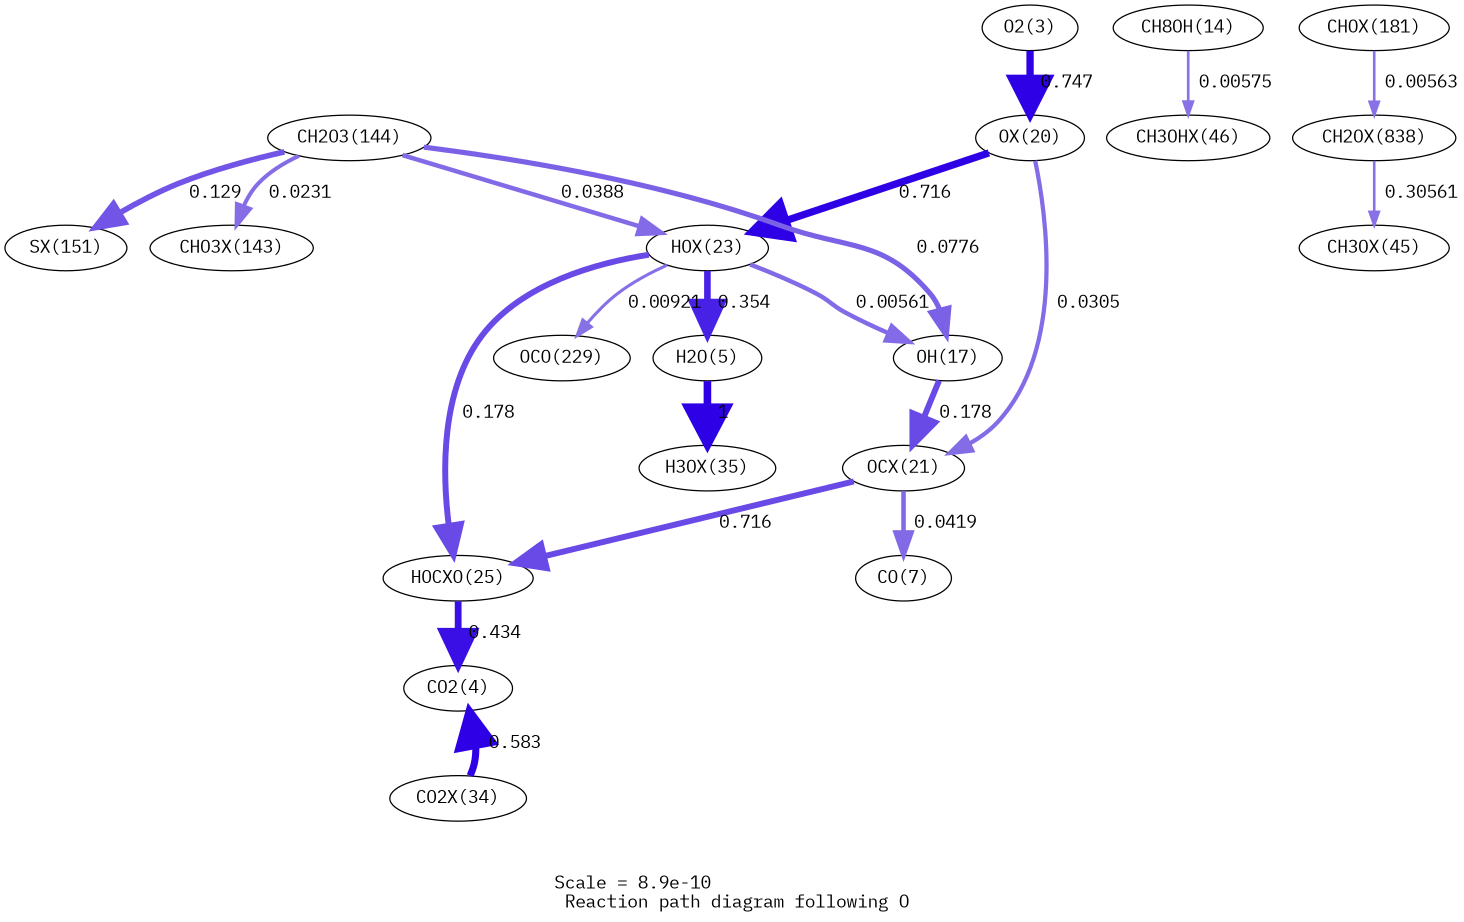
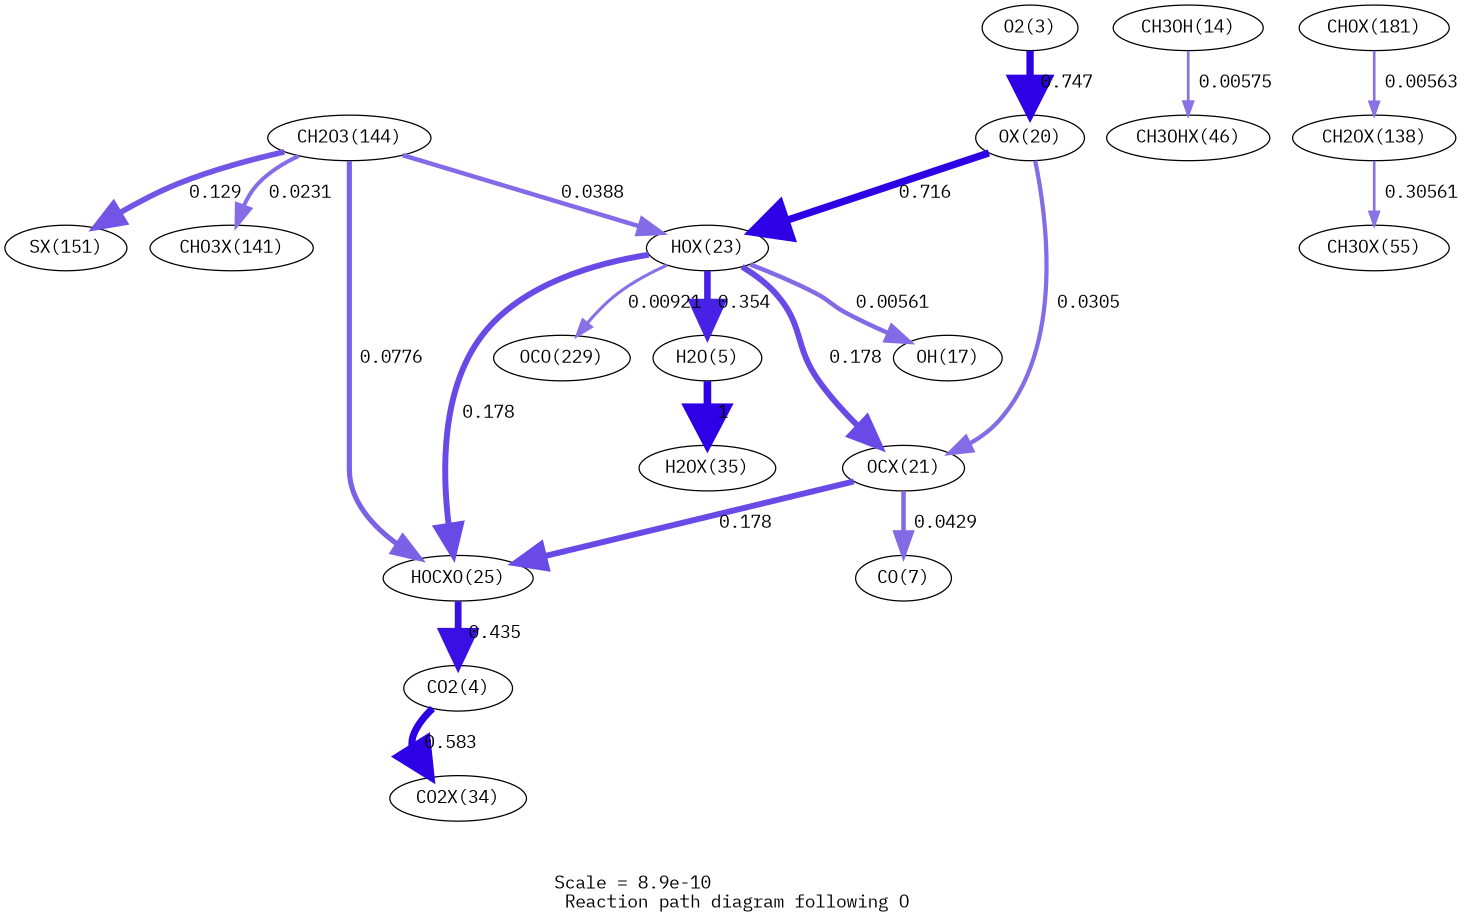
  digraph {
    fontname="IBM Plex Mono"
    label="Scale = 8.9e-10\l Reaction path diagram following O"
    node [fontname="IBM Plex Mono"]
    edge [arrowsize=2.35 color="0.7, 0.678, 0.9" fontname="IBM Plex Mono" penwidth=4.7]
    n1 [label="O2(3)"]
    n2 [label="OX(20)"]
    n3 [label="HOX(23)"]
    n4 [label="OCX(21)"]
    n5 [label="OH(17)"]
    n6 [label="H2O(5)"]
    n7 [label="HOCXO(25)"]
    n8 [label="OCO(229)"]
    n9 [label="CO(7)"]
-   n10 [label="H3OX(35)"]
+   n10 [label="H2OX(35)"]
    n11 [label="CO2(4)"]
    n12 [label="CO2X(34)"]
    n13 [label="CH2O3(144)"]
    n14 [label="SX(151)"]
-   n15 [label="CHO3X(143)"]
-   n16 [label="CH8OH(14)"]
+   n15 [label="CHO3X(141)"]
+   n16 [label="CH3OH(14)"]
    n17 [label="CH3OHX(46)"]
-   n18 [label="CH3OX(45)"]
-   n19 [label="CH2OX(838)"]
+   n18 [label="CH3OX(55)"]
+   n19 [label="CH2OX(138)"]
    n20 [label="CHOX(181)"]
    n1 -> n2 [arrowsize=2.89 color="0.7, 1.25, 0.9" label=" 0.747" penwidth=5.78]
    n2 -> n3 [arrowsize=2.87 color="0.7, 1.22, 0.9" label=" 0.716" penwidth=5.75]
    n2 -> n4 [arrowsize=1.68 color="0.7, 0.53, 0.9" label=" 0.0305" penwidth=3.36]
-   n5 -> n4 [label=" 0.178"]
+   n3 -> n4 [label=" 0.178"]
    n3 -> n5 [arrowsize=1.75 color="0.7, 0.537, 0.9" label=" 0.00561" penwidth=3.51]
    n3 -> n6 [arrowsize=2.61 color="0.7, 0.854, 0.9" label=" 0.354" penwidth=5.22]
    n3 -> n7 [label=" 0.178"]
    n3 -> n8 [arrowsize=1.23 color="0.7, 0.509, 0.9" label=" 0.00921" penwidth=2.46]
-   n4 -> n7 [label=" 0.716"]
-   n4 -> n9 [arrowsize=1.8 color="0.7, 0.542, 0.9" label=" 0.0419" penwidth=3.6]
+   n4 -> n7 [label=" 0.178"]
+   n4 -> n9 [arrowsize=1.8 color="0.7, 0.542, 0.9" label=" 0.0429" penwidth=3.6]
    n6 -> n10 [arrowsize=3 color="0.7, 1.5, 0.9" label=" 1" penwidth=6]
-   n7 -> n11 [arrowsize=2.69 color="0.7, 0.934, 0.9" label=" 0.434" penwidth=5.37]
-   n12 -> n11 [arrowsize=2.8 color="0.7, 1.08, 0.9" label=" 0.583" penwidth=5.59]
+   n7 -> n11 [arrowsize=2.69 color="0.7, 0.934, 0.9" label=" 0.435" penwidth=5.37]
+   n11 -> n12 [arrowsize=2.8 color="0.7, 1.08, 0.9" label=" 0.583" penwidth=5.59]
    n13 -> n3 [arrowsize=1.77 color="0.7, 0.539, 0.9" label=" 0.0388" penwidth=3.55]
-   n13 -> n5 [arrowsize=2.04 color="0.7, 0.578, 0.9" label=" 0.0776" penwidth=4.07]
+   n13 -> n7 [arrowsize=2.04 color="0.7, 0.578, 0.9" label=" 0.0776" penwidth=4.07]
    n13 -> n14 [arrowsize=2.23 color="0.7, 0.629, 0.9" label=" 0.129" penwidth=4.45]
    n13 -> n15 [arrowsize=1.58 color="0.7, 0.523, 0.9" label=" 0.0231" penwidth=3.16]
    n16 -> n17 [arrowsize=1.05 color="0.7, 0.506, 0.9" label=" 0.00575" penwidth=2.11]
    n19 -> n18 [arrowsize=1.04 color="0.7, 0.506, 0.9" label=" 0.30561" penwidth=2.09]
    n20 -> n19 [arrowsize=1.04 color="0.7, 0.506, 0.9" label=" 0.00563" penwidth=2.09]
  }
